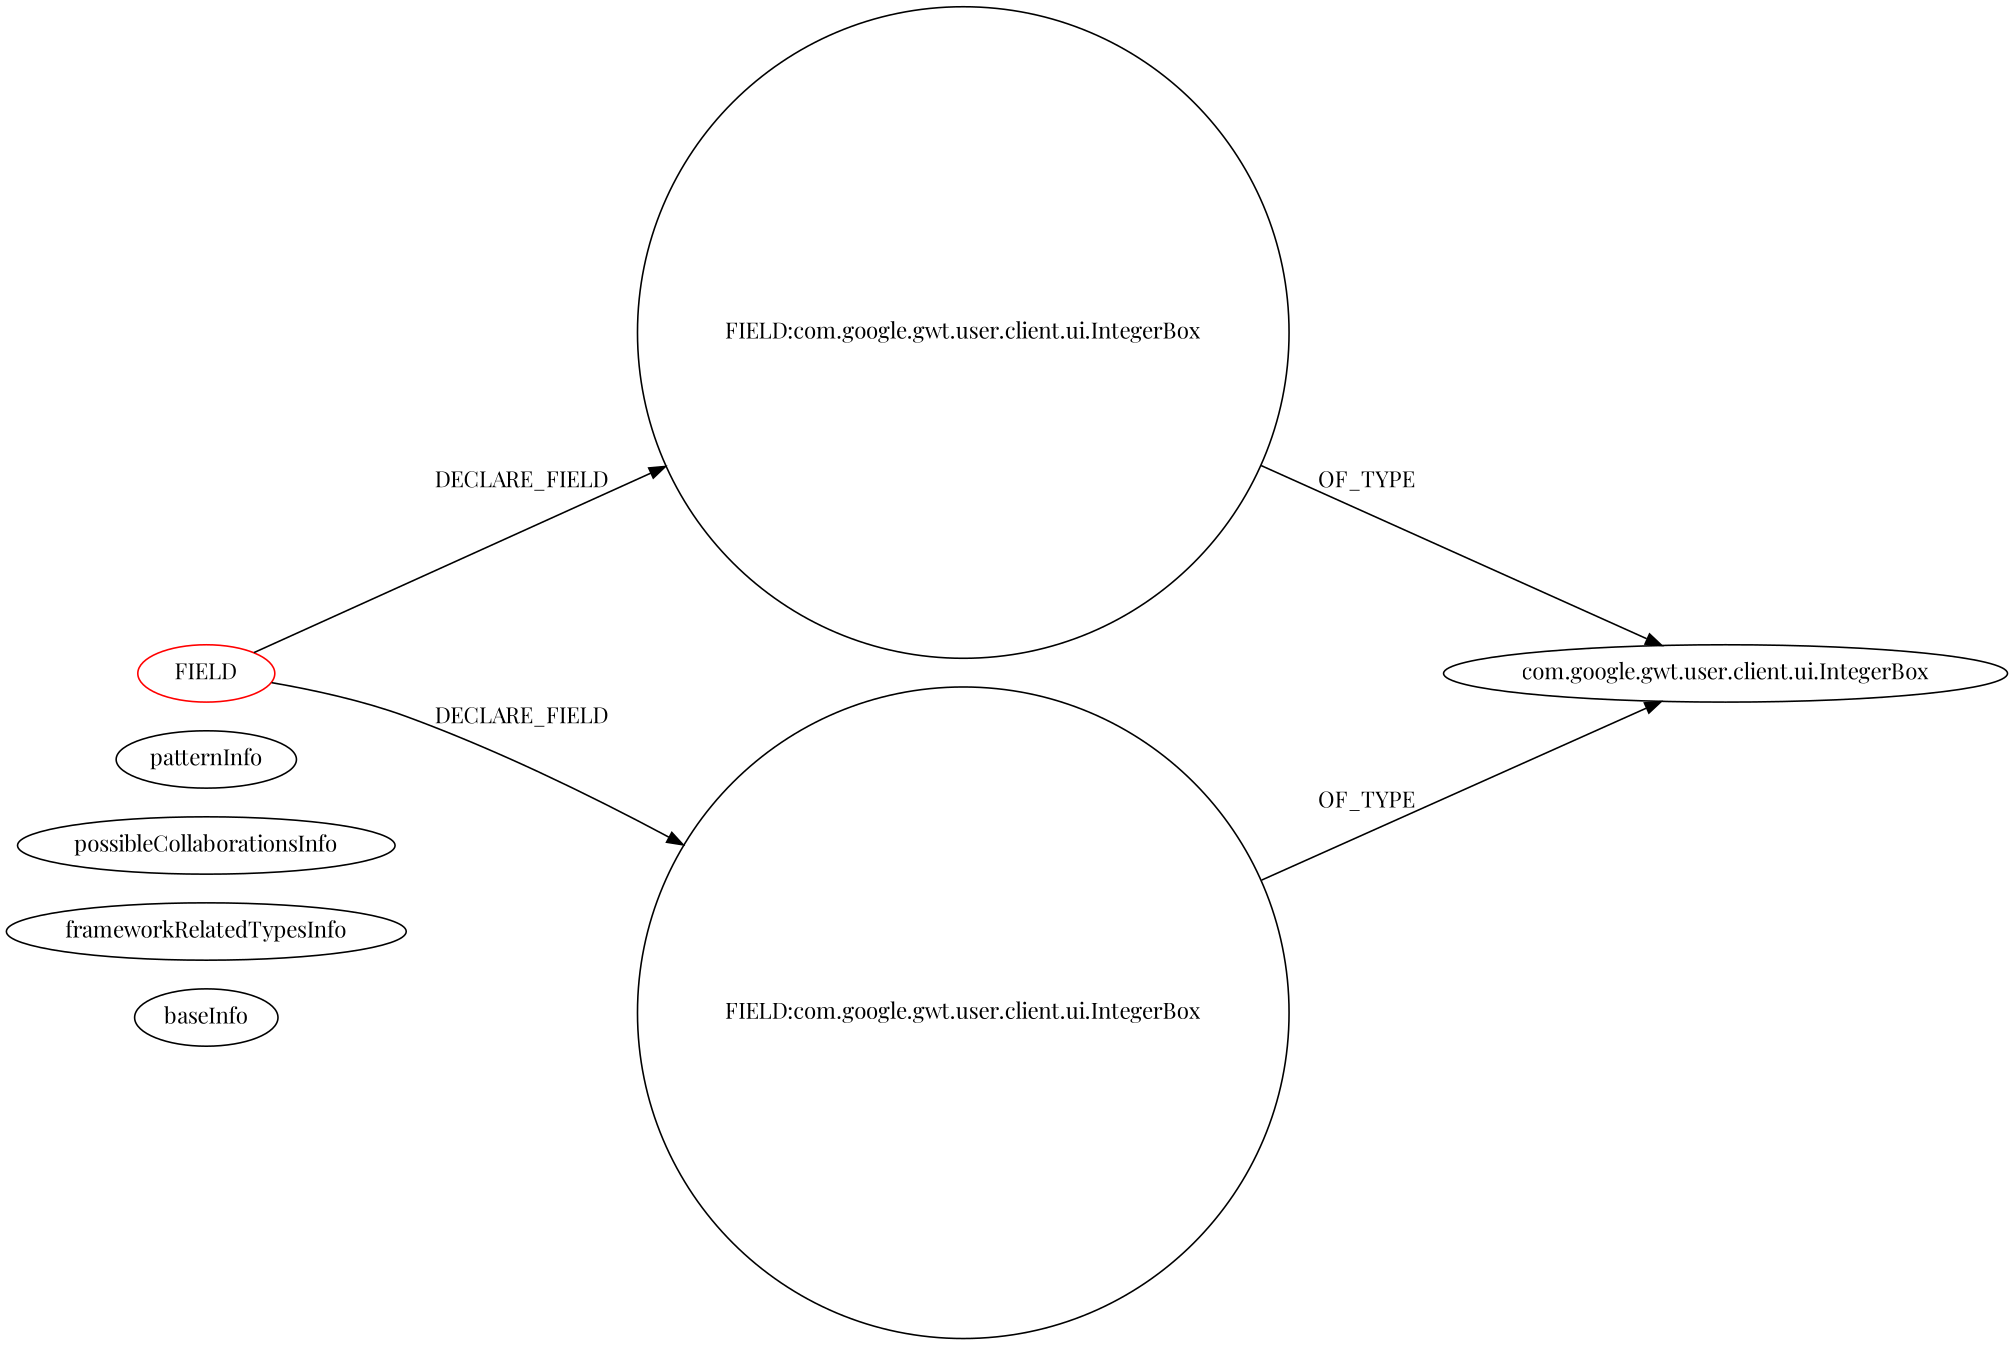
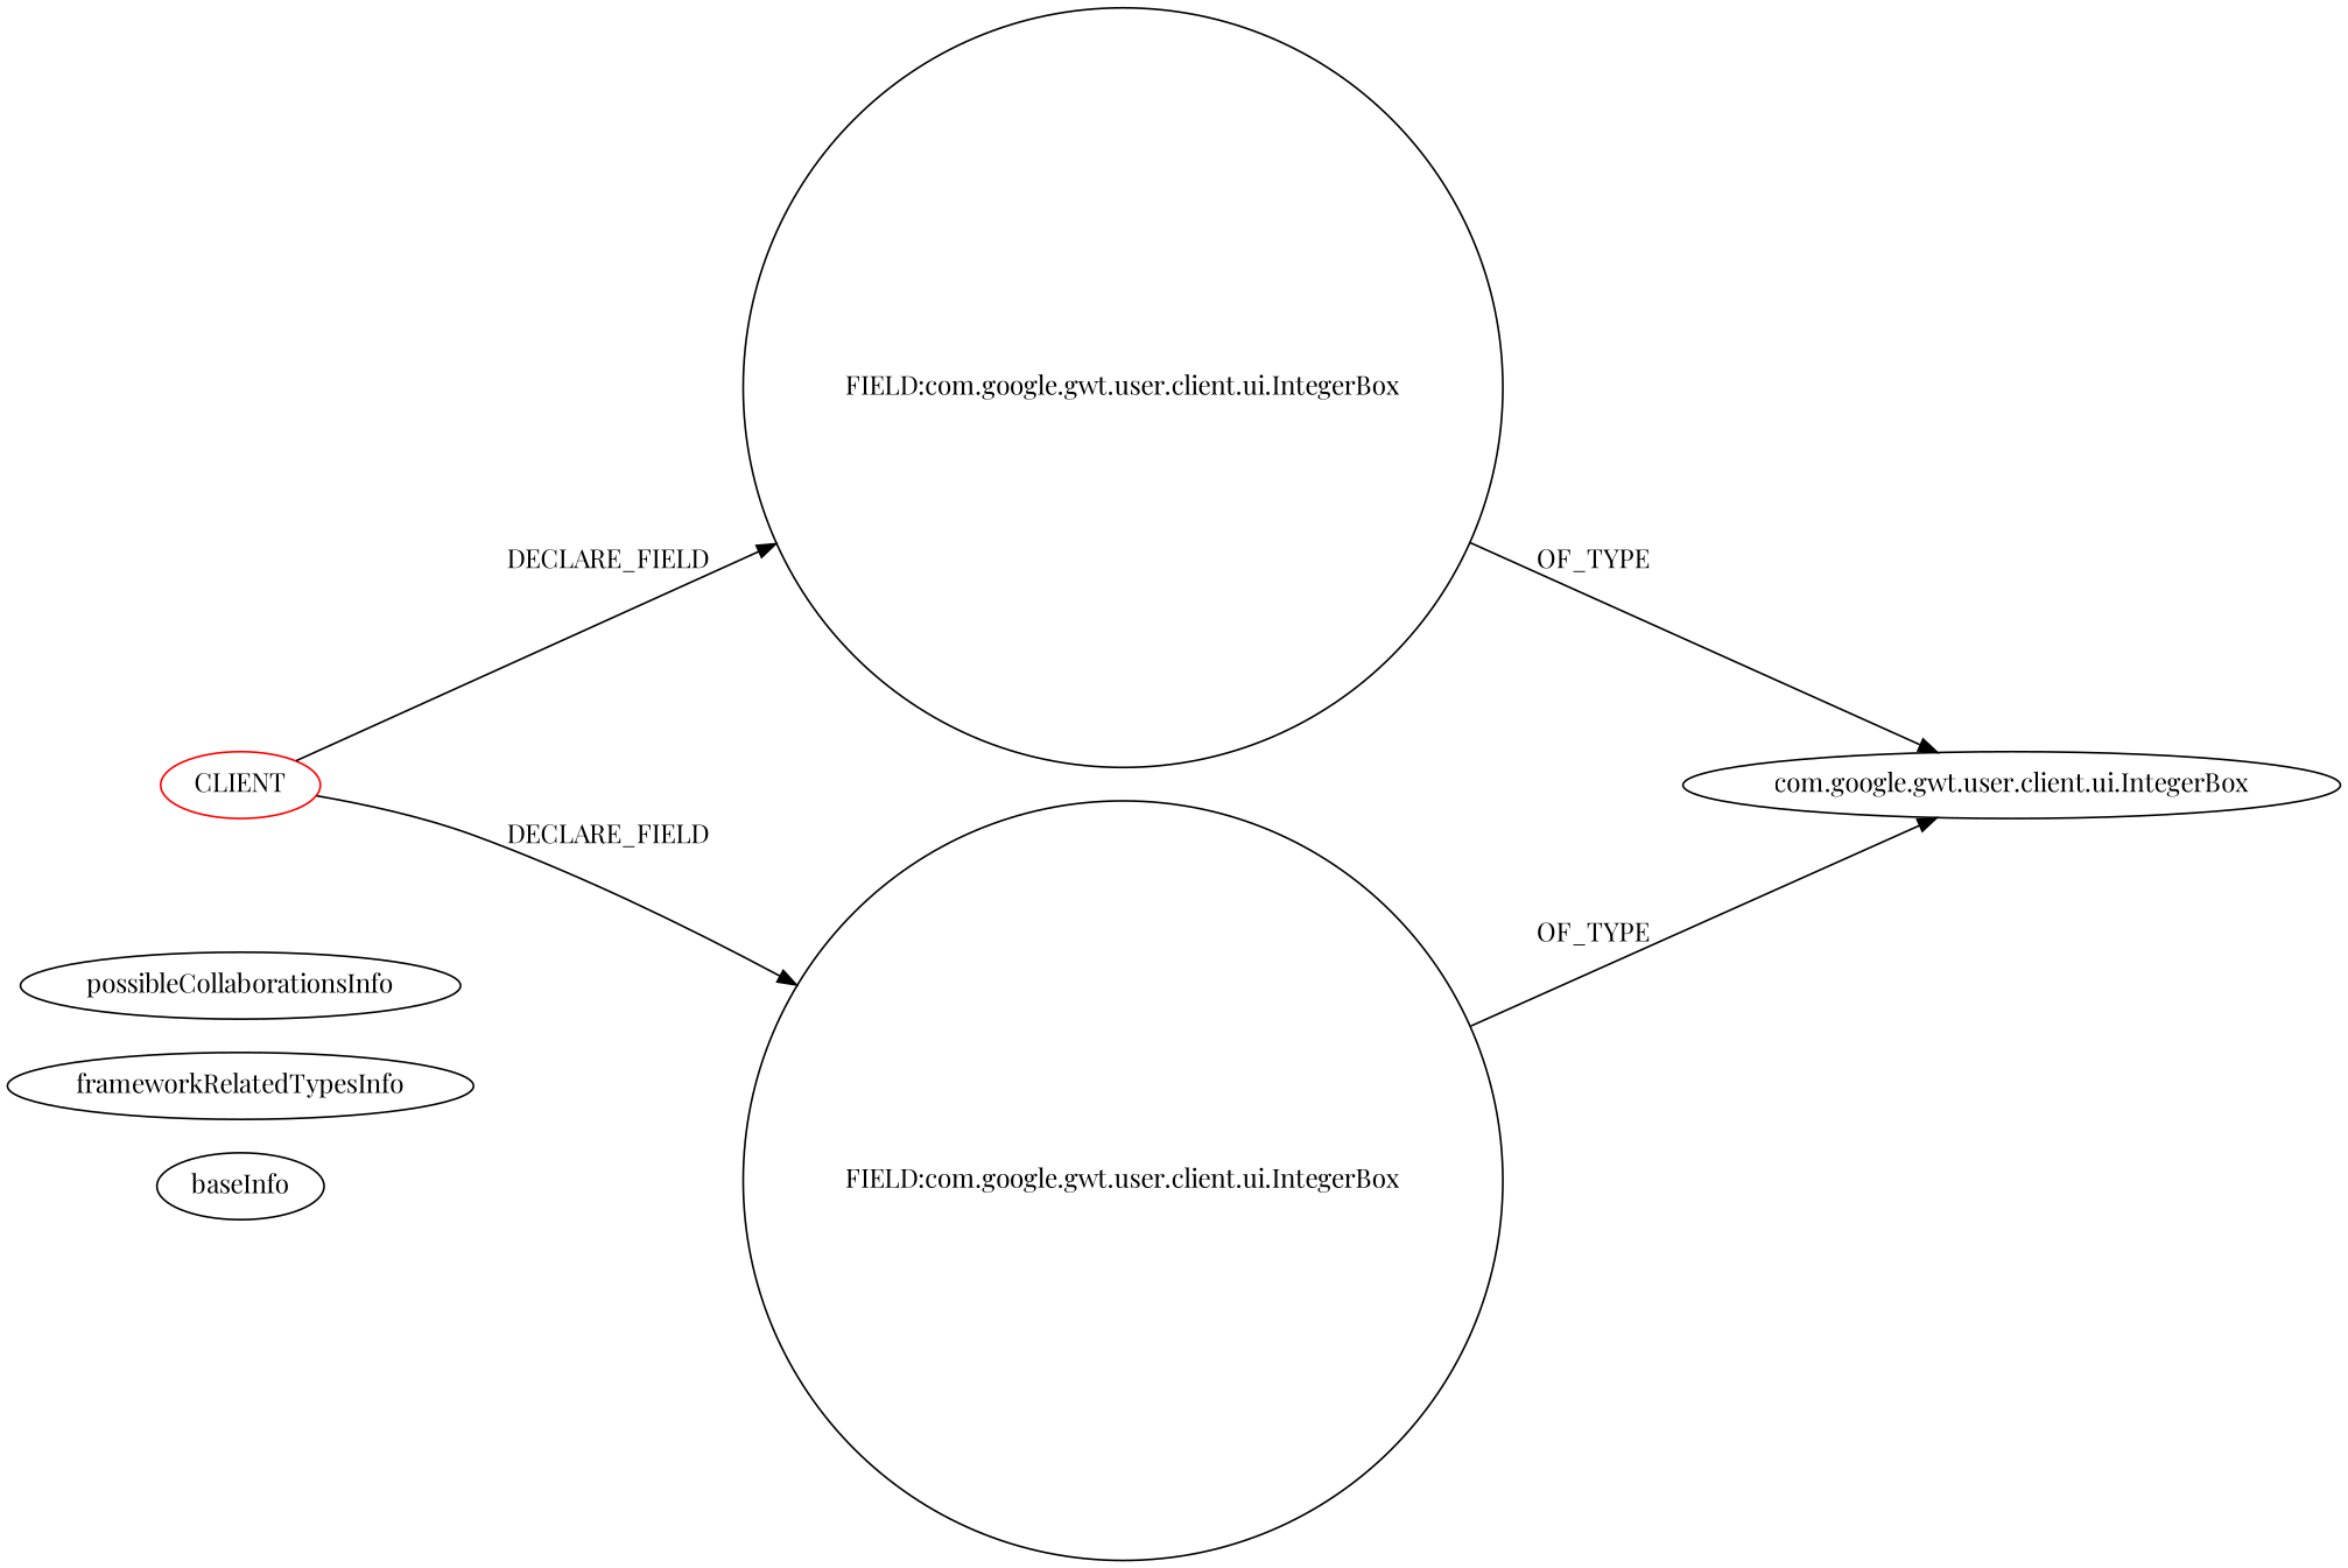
  digraph {
    fontname="Playfair Display"
    rankdir=LR
    node [fontname="Playfair Display"]
    edge [fontname="Playfair Display"]
    baseInfo [category=pattern graphId=1425 isAnonymous=false possibleRelation=false]
    frameworkRelatedTypesInfo
    possibleCollaborationsInfo
-   patternInfo [frequency=2.0 patternRootClient=0]
    n5 [isFrameworkType=false label="FIELD:com.google.gwt.user.client.ui.IntegerBox" shape=circle vertexType=FIELD_DECLARATION]
    n6 [isFrameworkType=false label="com.google.gwt.user.client.ui.IntegerBox" vertexType=FRAMEWORK_CLASS_TYPE]
-   n7 [color=red isFrameworkType=false label=FIELD vertexType=ROOT_CLIENT_CLASS_DECLARATION]
+   n7 [color=red isFrameworkType=false label=CLIENT vertexType=ROOT_CLIENT_CLASS_DECLARATION]
    n8 [isFrameworkType=false label="FIELD:com.google.gwt.user.client.ui.IntegerBox" shape=circle vertexType=FIELD_DECLARATION]
    n5 -> n6 [label=OF_TYPE]
    n7 -> n5 [label=DECLARE_FIELD]
    n7 -> n8 [label=DECLARE_FIELD]
    n8 -> n6 [label=OF_TYPE]
  }
